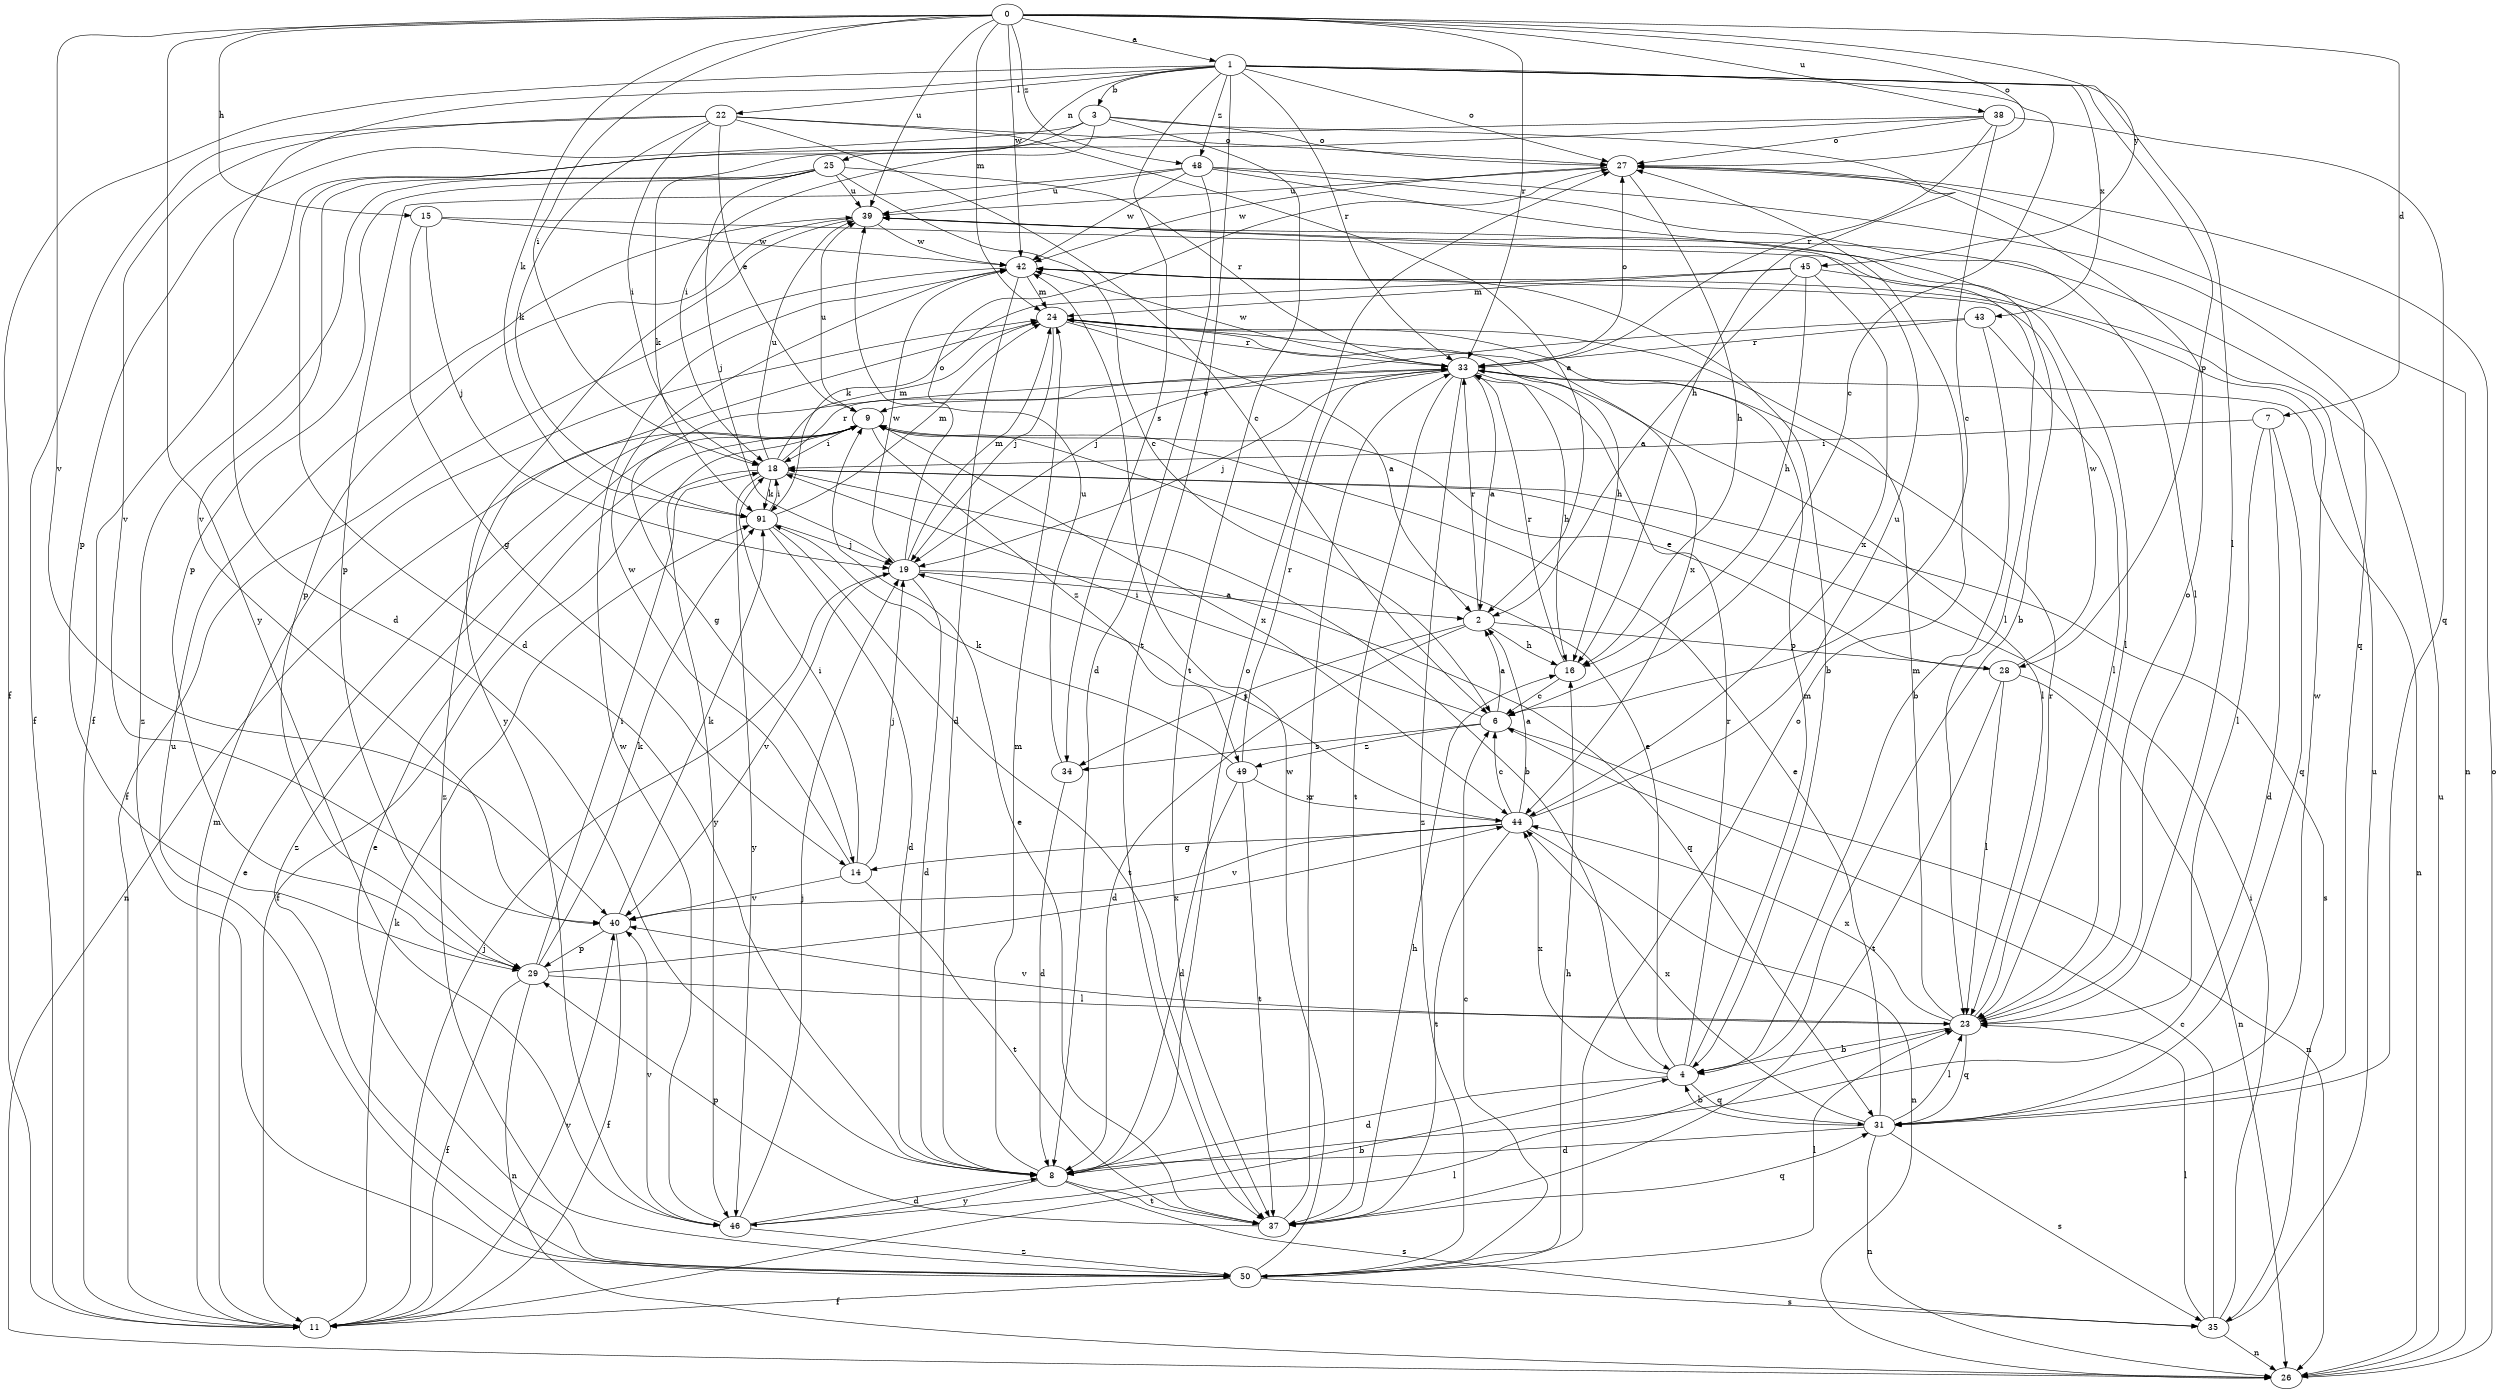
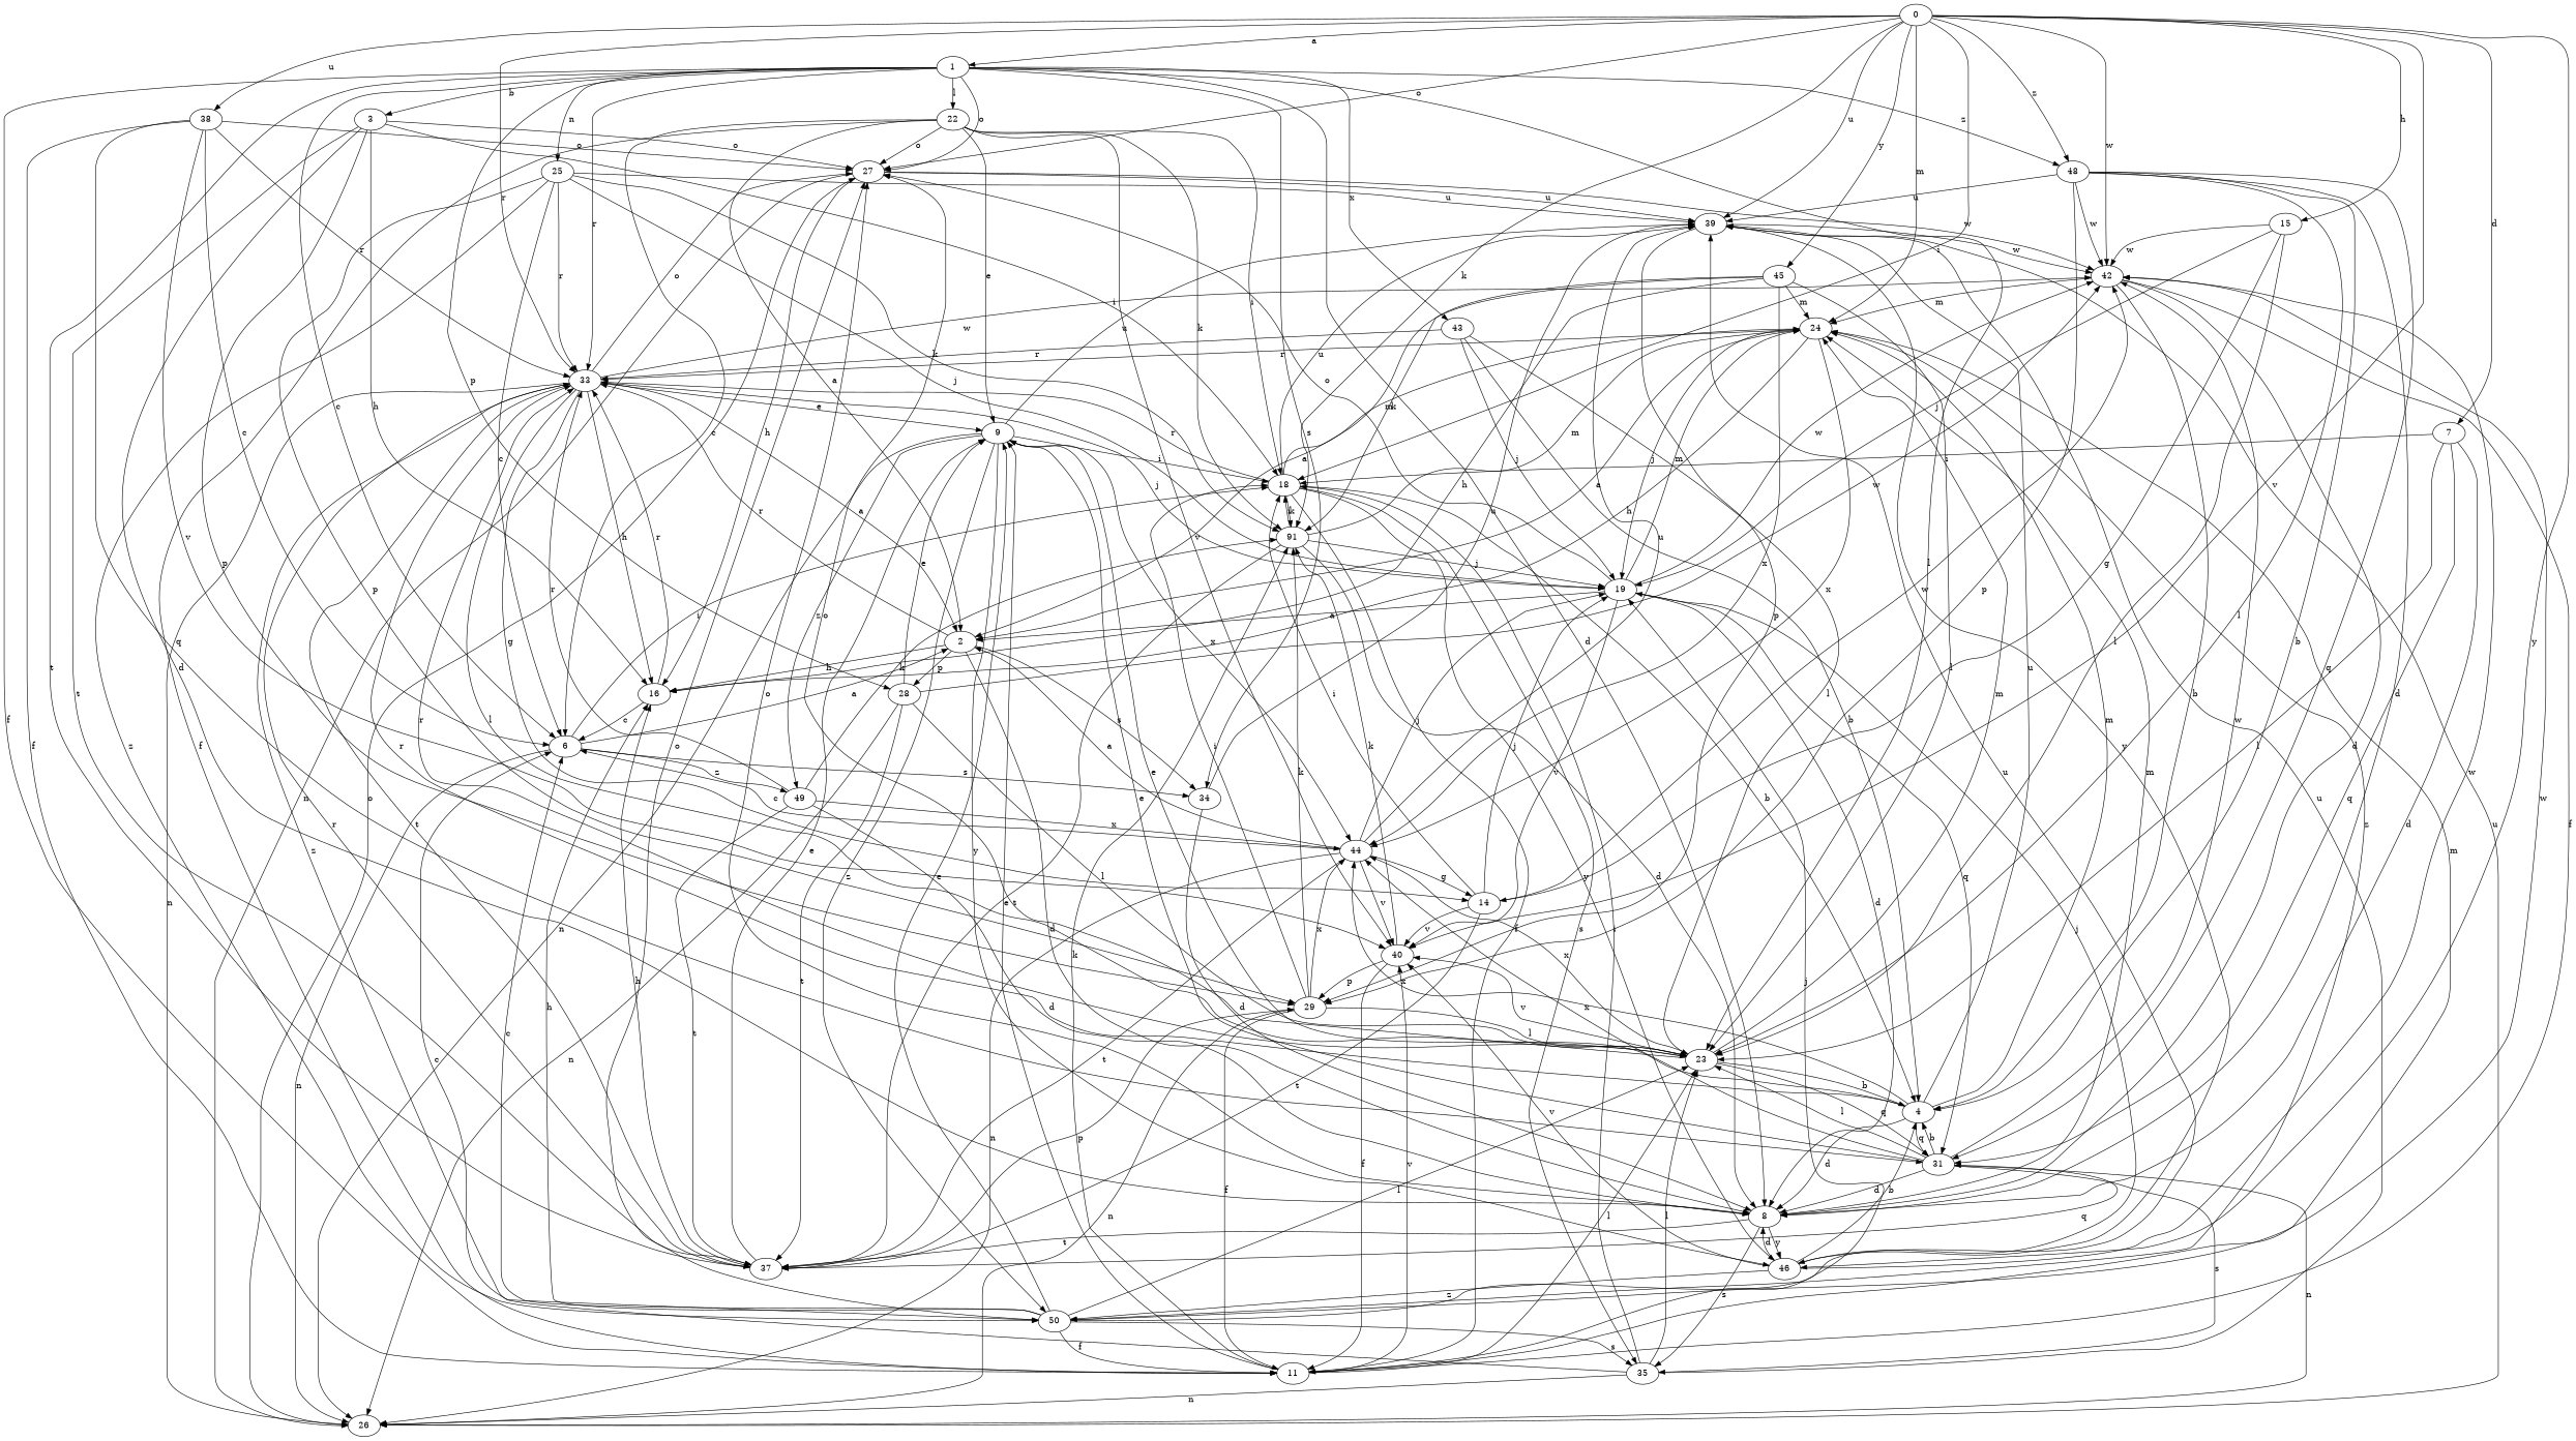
  strict digraph {
    0
    1
    7
    15
    18
    n6 [label=91]
    24
    27
    33
    38
    39
    40
    42
    45
    46
    48
    3
    6
    8
    11
    22
    23
    25
    28
    34
    37
    43
    31
    19
    14
    4
    35
    2
    16
    44
    50
    26
    9
    29
    49
    0 -> 1 [label=a]
    0 -> 7 [label=d]
    0 -> 15 [label=h]
    0 -> 18 [label=i]
    0 -> n6 [label=k]
    0 -> 24 [label=m]
    0 -> 27 [label=o]
    0 -> 33 [label=r]
    0 -> 38 [label=u]
    0 -> 39 [label=u]
    0 -> 40 [label=v]
    0 -> 42 [label=w]
    0 -> 45 [label=y]
    0 -> 46 [label=y]
    0 -> 48 [label=z]
    1 -> 27 [label=o]
    1 -> 33 [label=r]
    1 -> 48 [label=z]
    1 -> 3 [label=b]
    1 -> 6 [label=c]
    1 -> 8 [label=d]
    1 -> 11 [label=f]
    1 -> 22 [label=l]
    1 -> 23 [label=l]
    1 -> 25 [label=n]
    1 -> 28 [label=p]
    1 -> 34 [label=s]
    1 -> 37 [label=t]
    1 -> 43 [label=x]
    7 -> 18 [label=i]
    7 -> 8 [label=d]
    7 -> 23 [label=l]
    7 -> 31 [label=q]
    15 -> 42 [label=w]
    15 -> 23 [label=l]
    15 -> 19 [label=j]
    15 -> 14 [label=g]
    18 -> n6 [label=k]
    18 -> 24 [label=m]
    18 -> 33 [label=r]
    18 -> 39 [label=u]
    18 -> 46 [label=y]
    18 -> 11 [label=f]
    18 -> 4 [label=b]
    18 -> 35 [label=s]
    n6 -> 18 [label=i]
    n6 -> 24 [label=m]
    n6 -> 8 [label=d]
    n6 -> 37 [label=t]
    n6 -> 19 [label=j]
    24 -> 33 [label=r]
    24 -> 19 [label=j]
    24 -> 2 [label=a]
    24 -> 16 [label=h]
    24 -> 44 [label=x]
    24 -> 50 [label=z]
    27 -> 39 [label=u]
    27 -> 42 [label=w]
    27 -> 16 [label=h]
    27 -> 26 [label=n]
    33 -> 27 [label=o]
    33 -> 42 [label=w]
    33 -> 23 [label=l]
    33 -> 37 [label=t]
    33 -> 19 [label=j]
    33 -> 14 [label=g]
    33 -> 2 [label=a]
    33 -> 16 [label=h]
    33 -> 50 [label=z]
    33 -> 26 [label=n]
    33 -> 9 [label=e]
    38 -> 27 [label=o]
    38 -> 33 [label=r]
    38 -> 40 [label=v]
    38 -> 6 [label=c]
    38 -> 11 [label=f]
    38 -> 31 [label=q]
    39 -> 42 [label=w]
    39 -> 46 [label=y]
    39 -> 29 [label=p]
    40 -> n6 [label=k]
    40 -> 11 [label=f]
    40 -> 29 [label=p]
    42 -> 24 [label=m]
    42 -> 8 [label=d]
    42 -> 11 [label=f]
    42 -> 4 [label=b]
    45 -> n6 [label=k]
    45 -> 24 [label=m]
    45 -> 23 [label=l]
    45 -> 2 [label=a]
    45 -> 16 [label=h]
    45 -> 44 [label=x]
    46 -> 40 [label=v]
    46 -> 42 [label=w]
    46 -> 8 [label=d]
    46 -> 19 [label=j]
    46 -> 4 [label=b]
    46 -> 50 [label=z]
    48 -> 39 [label=u]
    48 -> 42 [label=w]
    48 -> 8 [label=d]
    48 -> 23 [label=l]
    48 -> 31 [label=q]
    48 -> 4 [label=b]
    48 -> 29 [label=p]
    3 -> 18 [label=i]
    3 -> 27 [label=o]
    3 -> 8 [label=d]
    3 -> 37 [label=t]
    3 -> 16 [label=h]
    3 -> 29 [label=p]
    6 -> 18 [label=i]
    6 -> 34 [label=s]
    6 -> 2 [label=a]
    6 -> 26 [label=n]
    6 -> 49 [label=z]
    8 -> 24 [label=m]
    8 -> 27 [label=o]
    8 -> 46 [label=y]
    8 -> 37 [label=t]
    8 -> 35 [label=s]
    11 -> n6 [label=k]
    11 -> 24 [label=m]
    11 -> 40 [label=v]
    11 -> 23 [label=l]
    11 -> 19 [label=j]
    11 -> 9 [label=e]
    22 -> 18 [label=i]
    22 -> n6 [label=k]
    22 -> 27 [label=o]
    22 -> 40 [label=v]
    22 -> 6 [label=c]
    22 -> 11 [label=f]
    22 -> 2 [label=a]
    22 -> 9 [label=e]
    23 -> 24 [label=m]
    23 -> 27 [label=o]
    23 -> 33 [label=r]
    23 -> 40 [label=v]
    23 -> 31 [label=q]
    23 -> 4 [label=b]
    23 -> 44 [label=x]
    25 -> n6 [label=k]
    25 -> 33 [label=r]
    25 -> 39 [label=u]
    25 -> 6 [label=c]
    25 -> 19 [label=j]
    25 -> 50 [label=z]
    25 -> 29 [label=p]
    28 -> 42 [label=w]
    28 -> 23 [label=l]
    28 -> 37 [label=t]
    28 -> 26 [label=n]
    28 -> 9 [label=e]
    34 -> 39 [label=u]
    34 -> 8 [label=d]
    37 -> 33 [label=r]
    37 -> 31 [label=q]
    37 -> 16 [label=h]
    37 -> 9 [label=e]
    37 -> 29 [label=p]
    43 -> 33 [label=r]
    43 -> 23 [label=l]
    43 -> 19 [label=j]
    43 -> 4 [label=b]
    31 -> 42 [label=w]
    31 -> 8 [label=d]
    31 -> 23 [label=l]
    31 -> 4 [label=b]
    31 -> 35 [label=s]
    31 -> 44 [label=x]
    31 -> 26 [label=n]
    31 -> 9 [label=e]
    19 -> 24 [label=m]
    19 -> 27 [label=o]
    19 -> 40 [label=v]
    19 -> 42 [label=w]
    19 -> 8 [label=d]
    19 -> 31 [label=q]
    19 -> 2 [label=a]
    14 -> 18 [label=i]
    14 -> 40 [label=v]
    14 -> 42 [label=w]
    14 -> 37 [label=t]
    14 -> 19 [label=j]
    4 -> 24 [label=m]
    4 -> 33 [label=r]
+   4 -> 39 [label=u]
    4 -> 8 [label=d]
    4 -> 31 [label=q]
    4 -> 44 [label=x]
    4 -> 9 [label=e]
    35 -> 18 [label=i]
    35 -> 39 [label=u]
    35 -> 6 [label=c]
    35 -> 23 [label=l]
    35 -> 26 [label=n]
    2 -> 33 [label=r]
    2 -> 8 [label=d]
    2 -> 28 [label=p]
    2 -> 34 [label=s]
    2 -> 16 [label=h]
    16 -> 33 [label=r]
    16 -> 6 [label=c]
    44 -> 39 [label=u]
    44 -> 40 [label=v]
    44 -> 6 [label=c]
    44 -> 37 [label=t]
    44 -> 19 [label=j]
    44 -> 14 [label=g]
    44 -> 2 [label=a]
    44 -> 26 [label=n]
    50 -> 27 [label=o]
    50 -> 39 [label=u]
    50 -> 42 [label=w]
    50 -> 6 [label=c]
    50 -> 11 [label=f]
    50 -> 23 [label=l]
    50 -> 35 [label=s]
    50 -> 16 [label=h]
    50 -> 9 [label=e]
    26 -> 27 [label=o]
    26 -> 39 [label=u]
    9 -> 18 [label=i]
    9 -> 39 [label=u]
    9 -> 46 [label=y]
    9 -> 44 [label=x]
    9 -> 50 [label=z]
    9 -> 26 [label=n]
    9 -> 49 [label=z]
    29 -> 18 [label=i]
    29 -> n6 [label=k]
    29 -> 11 [label=f]
    29 -> 23 [label=l]
    29 -> 44 [label=x]
    29 -> 26 [label=n]
    49 -> n6 [label=k]
    49 -> 33 [label=r]
    49 -> 8 [label=d]
    49 -> 37 [label=t]
    49 -> 44 [label=x]
  }
